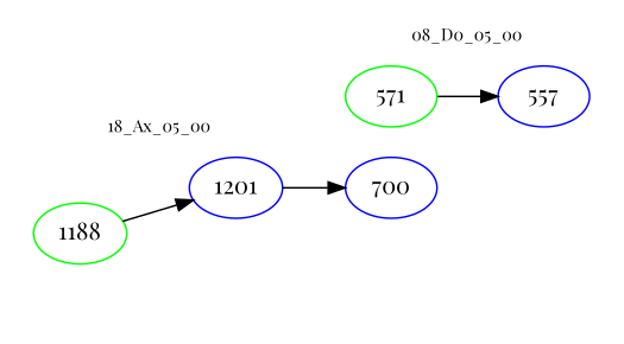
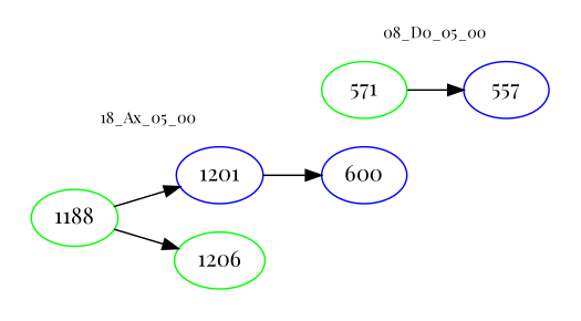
  digraph {
    fontname="Playfair Display"
    rankdir=LR
    node [color=green fontname="Playfair Display"]
    edge [color=black fontname="Playfair Display"]
    n1 [label=1188]
+   n2 [label=1206]
    n3 [color=blue label=1201]
    n4 [label=571]
    n5 [color=blue label=557]
-   n6 [color=blue label=700]
+   n6 [color=blue label=600]
    subgraph cluster_1 {
      color=white
      fontsize=10
      label="18_Ax_05_00"
      n1
+     n2
      n3
    }
    subgraph cluster_2 {
      color=white
      fontsize=10
      label="08_D0_05_00"
      n4
      n5
      n6
    }
+   n1 -> n2
    n1 -> n3
    n3 -> n6
    n4 -> n5
  }
